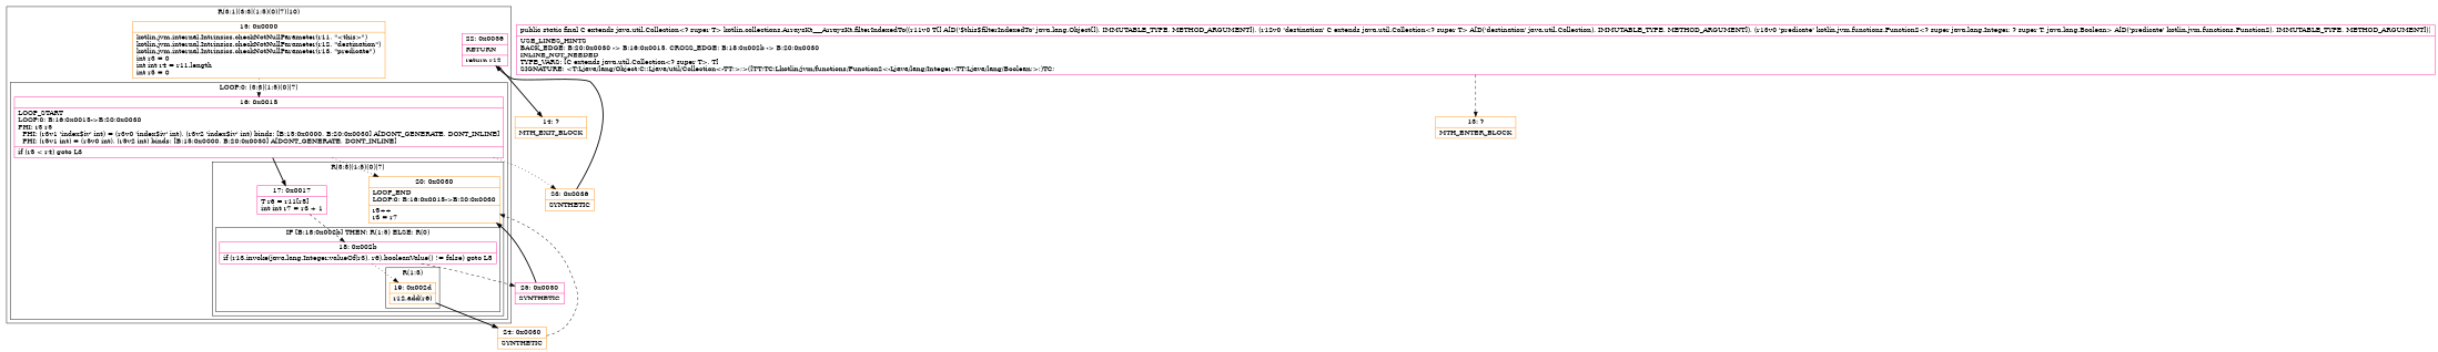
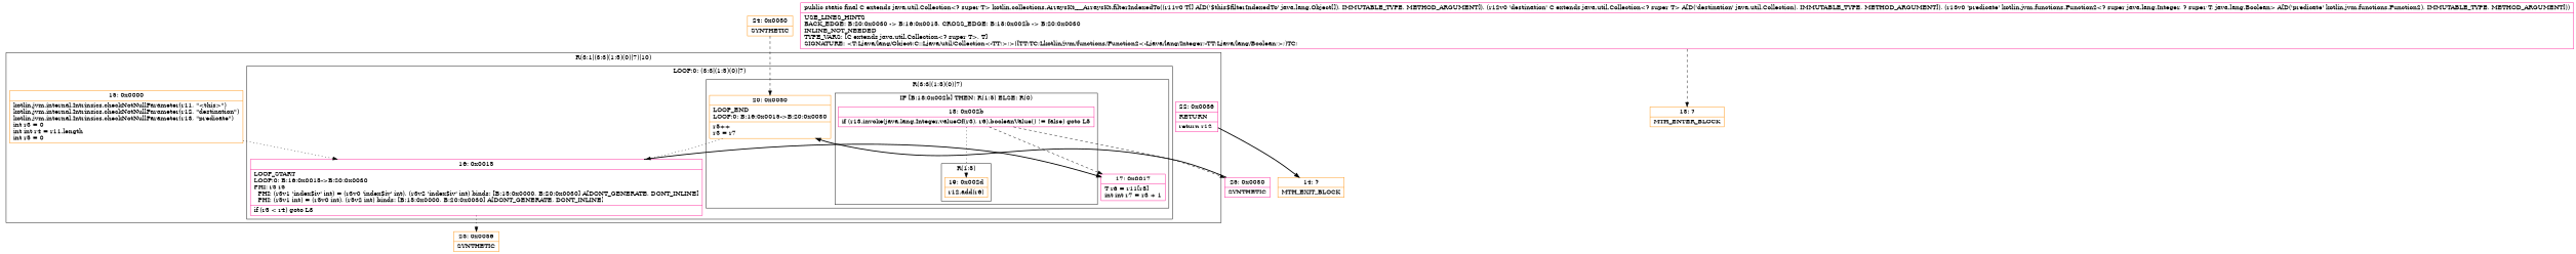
  digraph {
    node [color=darkorange shape=record]
    edge [style=bold]
    n1 [label="{19\:\ 0x002d|r12.add(r6)\l}"]
    n2 [color=deeppink label="{18\:\ 0x002b|if (r13.invoke(java.lang.Integer.valueOf(r3), r6).booleanValue() != false) goto L5\l}"]
    n3 [color=deeppink label="{17\:\ 0x0017|T r6 = r11[r5]\lint int r7 = r3 + 1\l}"]
    n4 [label="{20\:\ 0x0030|LOOP_END\lLOOP:0: B:16:0x0015\-\>B:20:0x0030\l|r5++\lr3 = r7\l}"]
    n5 [color=deeppink label="{16\:\ 0x0015|LOOP_START\lLOOP:0: B:16:0x0015\-\>B:20:0x0030\lPHI: r3 r5 \l  PHI: (r3v1 'index$iv' int) = (r3v0 'index$iv' int), (r3v2 'index$iv' int) binds: [B:15:0x0000, B:20:0x0030] A[DONT_GENERATE, DONT_INLINE]\l  PHI: (r5v1 int) = (r5v0 int), (r5v2 int) binds: [B:15:0x0000, B:20:0x0030] A[DONT_GENERATE, DONT_INLINE]\l|if (r5 \< r4) goto L3\l}"]
    n6 [label="{15\:\ 0x0000|kotlin.jvm.internal.Intrinsics.checkNotNullParameter(r11, \"\<this\>\")\lkotlin.jvm.internal.Intrinsics.checkNotNullParameter(r12, \"destination\")\lkotlin.jvm.internal.Intrinsics.checkNotNullParameter(r13, \"predicate\")\lint r3 = 0\lint int r4 = r11.length\lint r5 = 0\l}"]
    n7 [color=deeppink label="{22\:\ 0x0036|RETURN\l|return r12\l}"]
    n8 [label="{24\:\ 0x0030|SYNTHETIC\l}"]
    n9 [color=deeppink label="{25\:\ 0x0030|SYNTHETIC\l}"]
    n10 [label="{23\:\ 0x0036|SYNTHETIC\l}"]
    n11 [label="{14\:\ ?|MTH_EXIT_BLOCK\l}"]
    n12 [label="{13\:\ ?|MTH_ENTER_BLOCK\l}"]
    n13 [color=deeppink label="{public static final C extends java.util.Collection\<? super T\> kotlin.collections.ArraysKt___ArraysKt.filterIndexedTo((r11v0 T[] A[D('$this$filterIndexedTo' java.lang.Object[]), IMMUTABLE_TYPE, METHOD_ARGUMENT]), (r12v0 'destination' C extends java.util.Collection\<? super T\> A[D('destination' java.util.Collection), IMMUTABLE_TYPE, METHOD_ARGUMENT]), (r13v0 'predicate' kotlin.jvm.functions.Function2\<? super java.lang.Integer, ? super T, java.lang.Boolean\> A[D('predicate' kotlin.jvm.functions.Function2), IMMUTABLE_TYPE, METHOD_ARGUMENT]))  | USE_LINES_HINTS\lBACK_EDGE: B:20:0x0030 \-\> B:16:0x0015, CROSS_EDGE: B:18:0x002b \-\> B:20:0x0030\lINLINE_NOT_NEEDED\lTYPE_VARS: [C extends java.util.Collection\<? super T\>, T]\lSIGNATURE: \<T:Ljava\/lang\/Object;C::Ljava\/util\/Collection\<\-TT;\>;\>([TT;TC;Lkotlin\/jvm\/functions\/Function2\<\-Ljava\/lang\/Integer;\-TT;Ljava\/lang\/Boolean;\>;)TC;\l}"]
    subgraph cluster_1 {
      label="R(3:1|(3:3|(1:5)(0)|7)|10)"
      n6
      n7
      subgraph cluster_2 {
        label="LOOP:0: (3:3|(1:5)(0)|7)"
        n5
        subgraph cluster_3 {
          label="R(3:3|(1:5)(0)|7)"
          n3
          n4
          subgraph cluster_4 {
            label="IF [B:18:0x002b] THEN: R(1:5) ELSE: R(0)"
            n2
            subgraph cluster_5 {
              label="R(1:5)"
              n1
            }
            subgraph cluster_6 {
              label="R(0)"
            }
          }
        }
      }
    }
-   n1 -> n8
    n2 -> n1 [style=dotted]
    n2 -> n9 [style=dashed]
-   n3 -> n2 [style=dashed]
-   n5 -> n4 [style=dotted]
+   n2 -> n3 [style=dashed]
+   n4 -> n5 [style=dotted]
    n5 -> n3
    n5 -> n10 [style=dotted]
    n6 -> n5 [style=dotted]
    n7 -> n11
    n8 -> n4 [style=dashed]
    n9 -> n4
-   n10 -> n7
    n13 -> n12 [style=dashed]
  }
